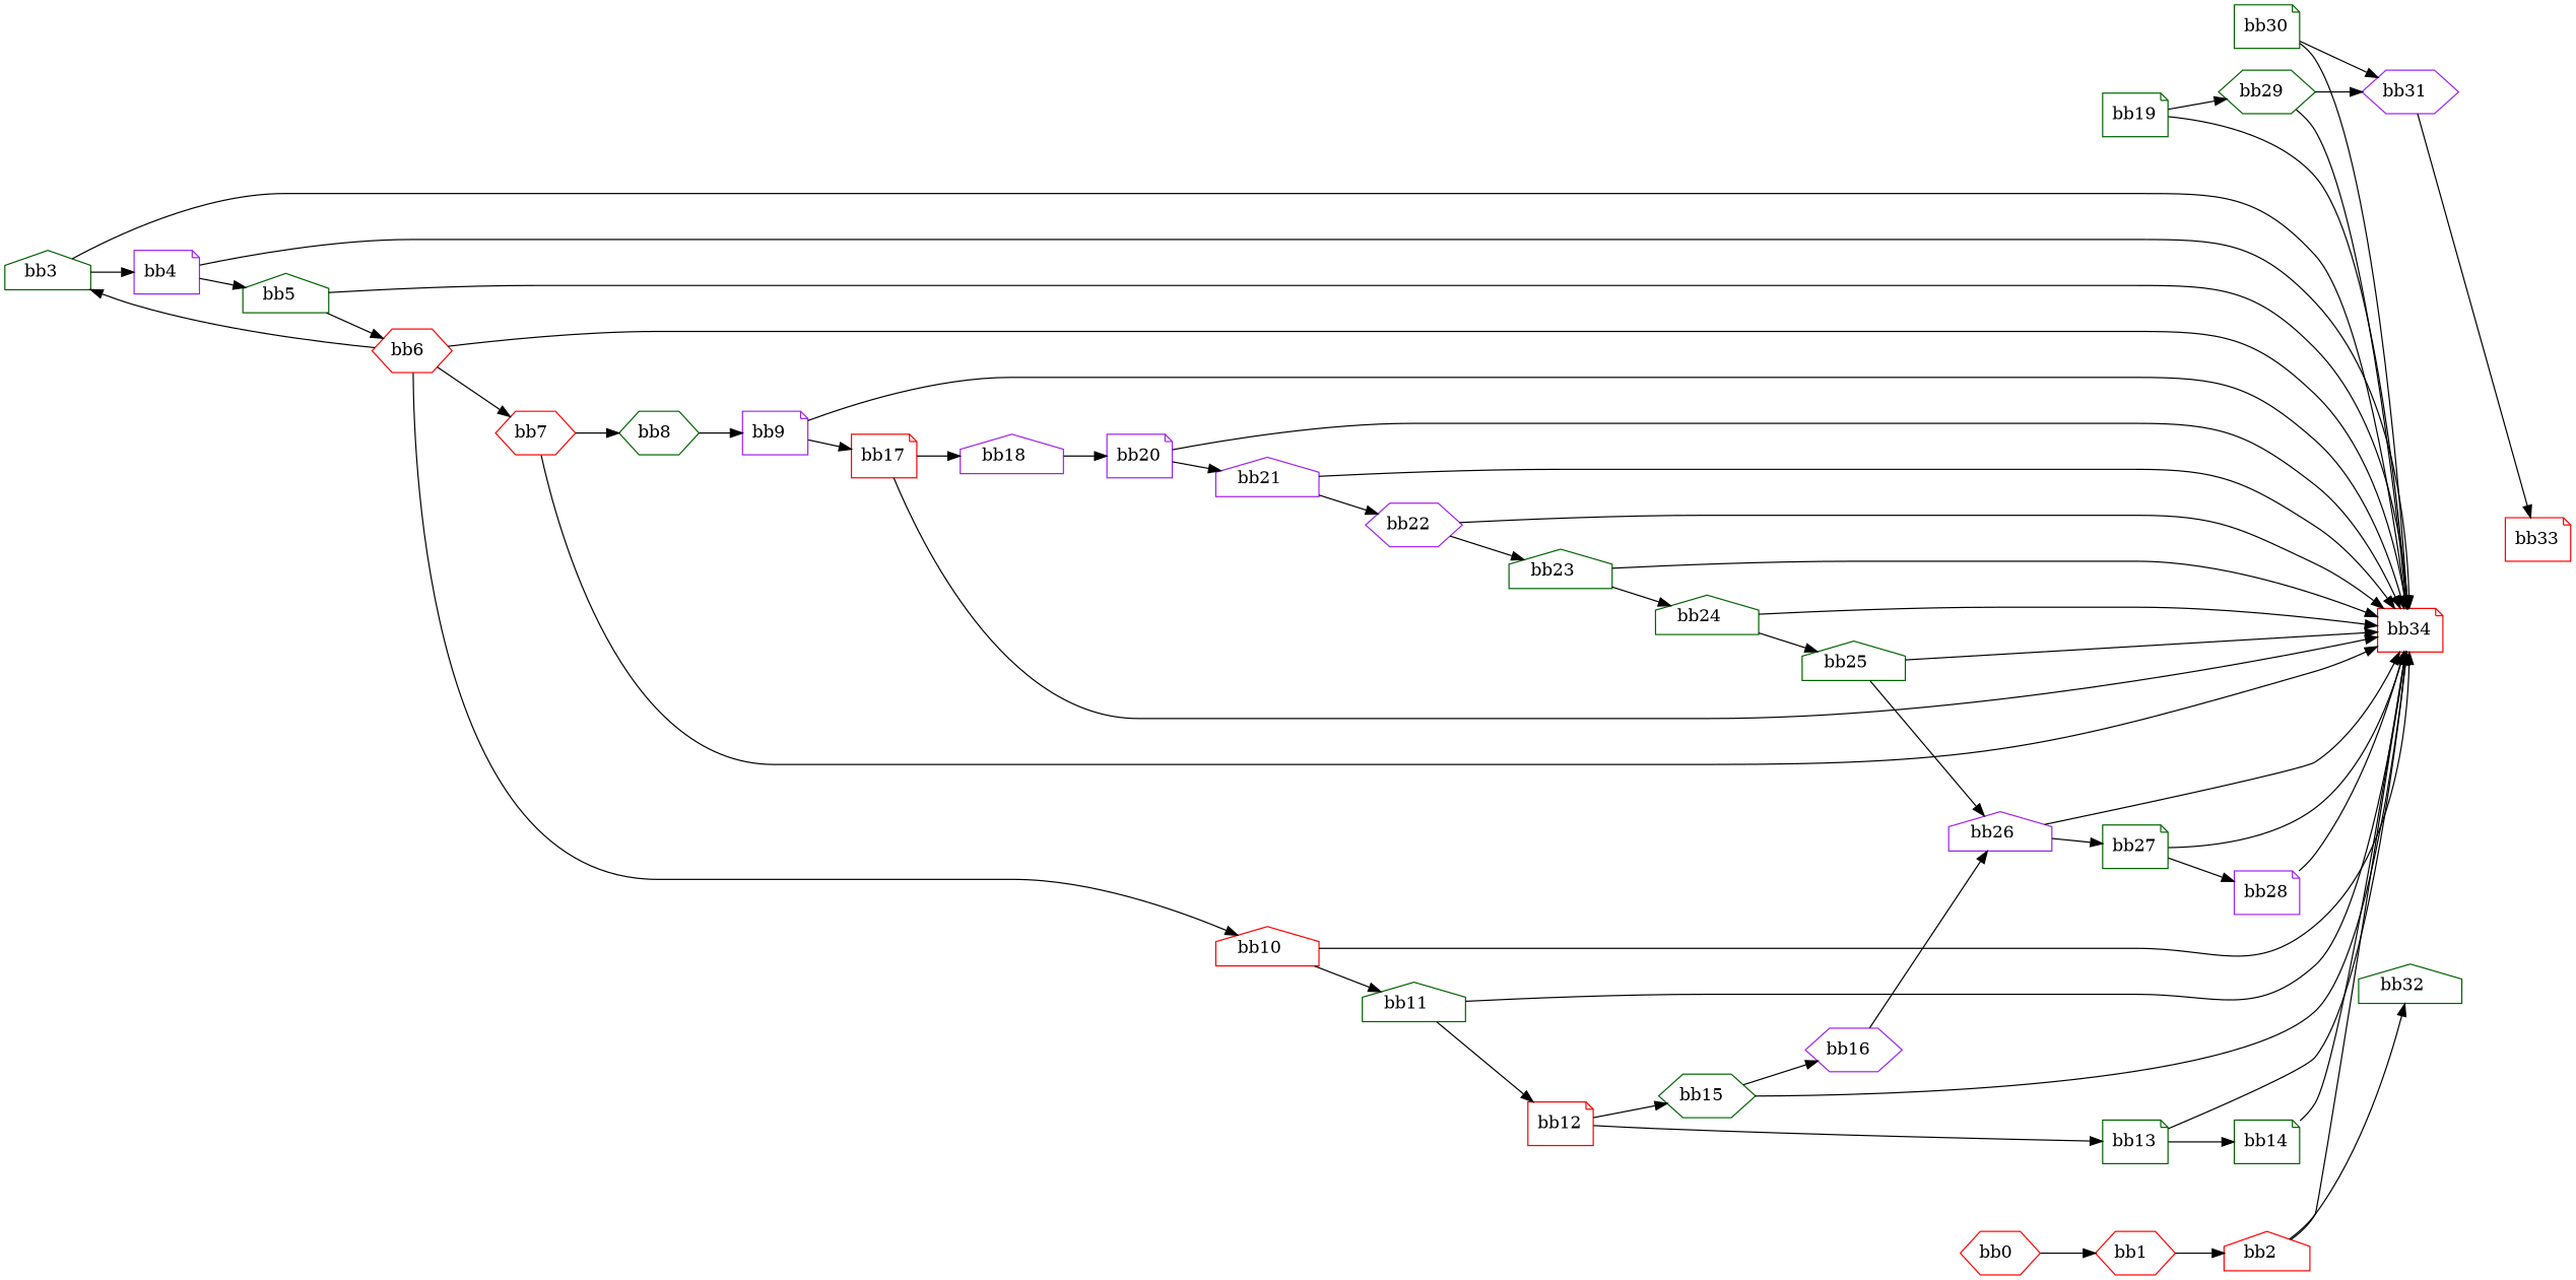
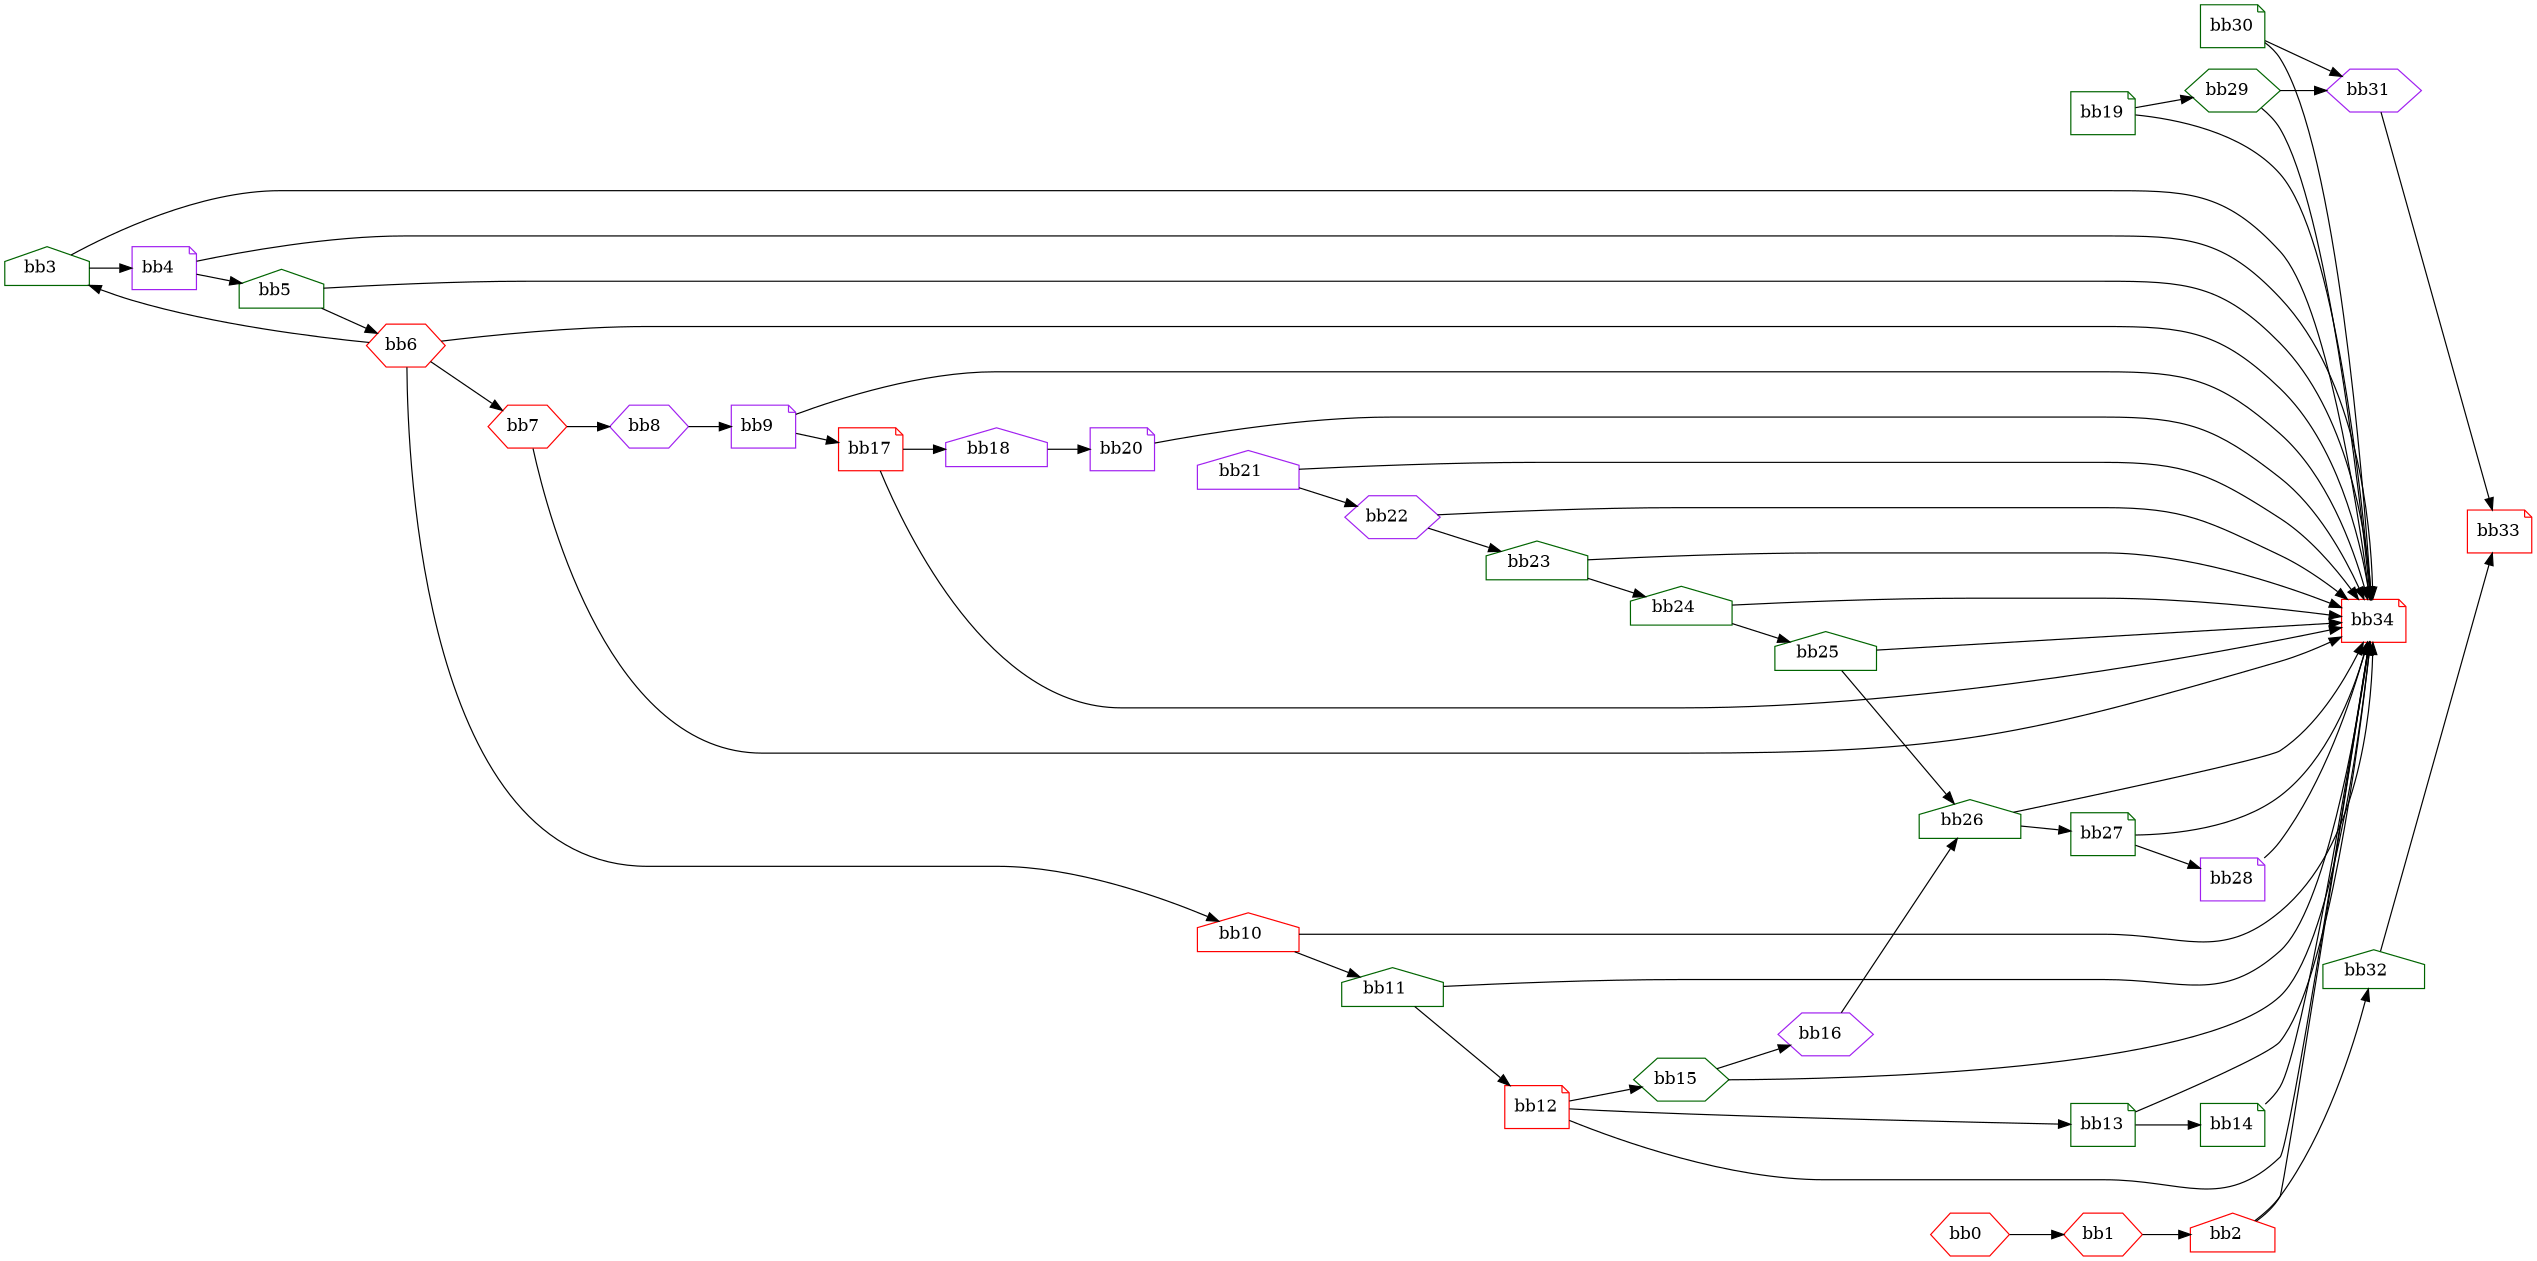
  digraph {
    rankdir=LR
    node [color=darkgreen shape=note]
    n1 [color=red label="bb0\l" shape=hexagon]
    n2 [color=red label="bb1\l" shape=hexagon]
    n3 [color=red label="bb2\l" shape=house]
    n4 [color=red label="bb34\l"]
    n5 [label="bb32\l" shape=house]
    n6 [label="bb3\l" shape=house]
    n7 [color=purple label="bb4\l"]
    n8 [color=red label="bb33\l"]
    n9 [label="bb5\l" shape=house]
    n10 [color=red label="bb6\l" shape=hexagon]
    n11 [color=red label="bb7\l" shape=hexagon]
    n12 [color=red label="bb10\l" shape=house]
-   n13 [label="bb8\l" shape=hexagon]
+   n13 [color=purple label="bb8\l" shape=hexagon]
    n14 [color=purple label="bb9\l"]
    n15 [color=red label="bb17\l"]
    n16 [label="bb11\l" shape=house]
    n17 [color=purple label="bb18\l" shape=house]
    n18 [color=red label="bb12\l"]
    n19 [label="bb13\l"]
    n20 [label="bb15\l" shape=hexagon]
    n21 [label="bb14\l"]
    n22 [color=purple label="bb16\l" shape=hexagon]
-   n23 [color=purple label="bb26\l" shape=house]
+   n23 [label="bb26\l" shape=house]
    n24 [color=purple label="bb20\l"]
    n25 [label="bb19\l"]
    n26 [label="bb29\l" shape=hexagon]
    n27 [color=purple label="bb21\l" shape=house]
    n28 [color=purple label="bb31\l" shape=hexagon]
    n29 [color=purple label="bb22\l" shape=hexagon]
    n30 [label="bb23\l" shape=house]
    n31 [label="bb24\l" shape=house]
    n32 [label="bb25\l" shape=house]
    n33 [label="bb27\l"]
    n34 [color=purple label="bb28\l"]
    n35 [label="bb30\l"]
    n1 -> n2
    n2 -> n3
    n3 -> n4
    n3 -> n5
+   n5 -> n8
    n6 -> n4
    n6 -> n7
    n7 -> n4
    n7 -> n9
    n9 -> n4
    n9 -> n10
    n10 -> n4
    n10 -> n6
    n10 -> n11
    n10 -> n12
    n11 -> n4
    n11 -> n13
    n12 -> n4
    n12 -> n16
    n13 -> n14
    n14 -> n4
    n14 -> n15
    n15 -> n4
    n15 -> n17
    n16 -> n4
    n16 -> n18
    n17 -> n24
+   n18 -> n4
    n18 -> n19
    n18 -> n20
    n19 -> n4
    n19 -> n21
    n20 -> n4
    n20 -> n22
    n21 -> n4
    n22 -> n23
    n23 -> n4
    n23 -> n33
    n24 -> n4
-   n24 -> n27
    n25 -> n4
    n25 -> n26
    n26 -> n4
    n26 -> n28
    n27 -> n4
    n27 -> n29
    n28 -> n8
    n29 -> n4
    n29 -> n30
    n30 -> n4
    n30 -> n31
    n31 -> n4
    n31 -> n32
    n32 -> n4
    n32 -> n23
    n33 -> n4
    n33 -> n34
    n34 -> n4
    n35 -> n4
    n35 -> n28
  }
